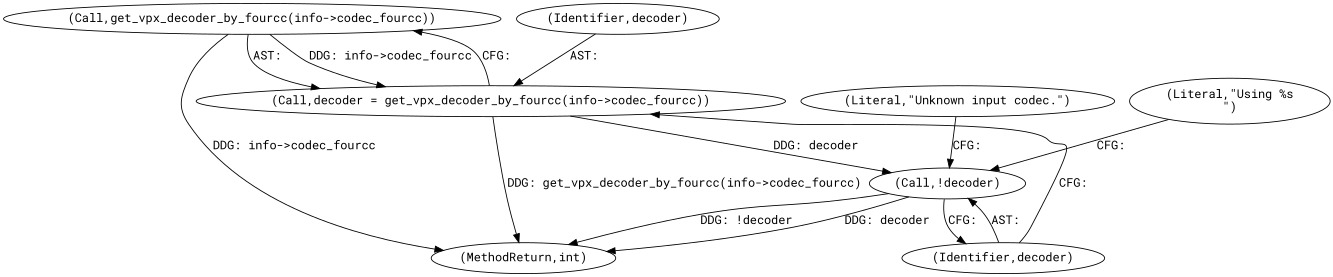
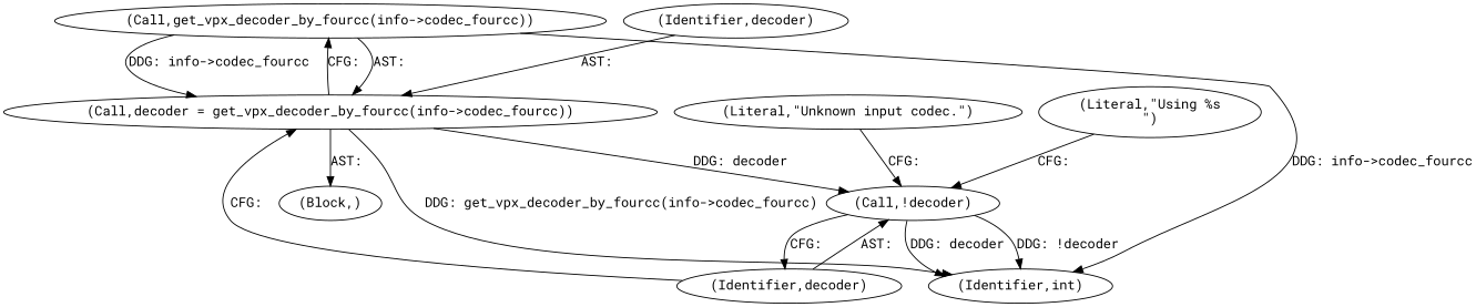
  digraph {
    fontname="Roboto Mono"
    node [fontname="Roboto Mono"]
    edge [fontname="Roboto Mono"]
    n1 [label="(Call,get_vpx_decoder_by_fourcc(info->codec_fourcc))"]
    n2 [label="(Call,decoder = get_vpx_decoder_by_fourcc(info->codec_fourcc))"]
-   n3 [label="(MethodReturn,int)"]
+   n3 [label="(Identifier,int)"]
    n4 [label="(Call,!decoder)"]
+   n5 [label="(Block,)"]
    n6 [label="(Identifier,decoder)"]
    n7 [label="(Literal,\"Unknown input codec.\")"]
    n8 [label="(Literal,\"Using %s\n\")"]
    n9 [label="(Identifier,decoder)"]
    n1 -> n2 [label="AST: "]
    n1 -> n2 [label="DDG: info->codec_fourcc"]
    n1 -> n3 [label="DDG: info->codec_fourcc"]
    n2 -> n1 [label="CFG: "]
    n2 -> n3 [label="DDG: get_vpx_decoder_by_fourcc(info->codec_fourcc)"]
    n2 -> n4 [label="DDG: decoder"]
+   n2 -> n5 [label="AST: "]
    n4 -> n3 [label="DDG: !decoder"]
    n4 -> n3 [label="DDG: decoder"]
    n4 -> n6 [label="CFG: "]
    n6 -> n2 [label="CFG: "]
    n6 -> n4 [label="AST: "]
    n7 -> n4 [label="CFG: "]
    n8 -> n4 [label="CFG: "]
    n9 -> n2 [label="AST: "]
  }
